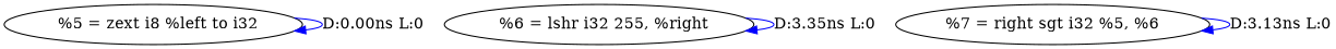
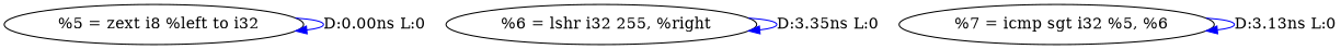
  digraph {
    edge [color=blue]
    n1 [label="  %5 = zext i8 %left to i32"]
    n2 [label="  %6 = lshr i32 255, %right"]
-   n3 [label="%7 = right sgt i32 %5, %6"]
+   n3 [label="  %7 = icmp sgt i32 %5, %6"]
    n1 -> n1 [label="D:0.00ns L:0"]
    n2 -> n2 [label="D:3.35ns L:0"]
    n3 -> n3 [label="D:3.13ns L:0"]
  }
